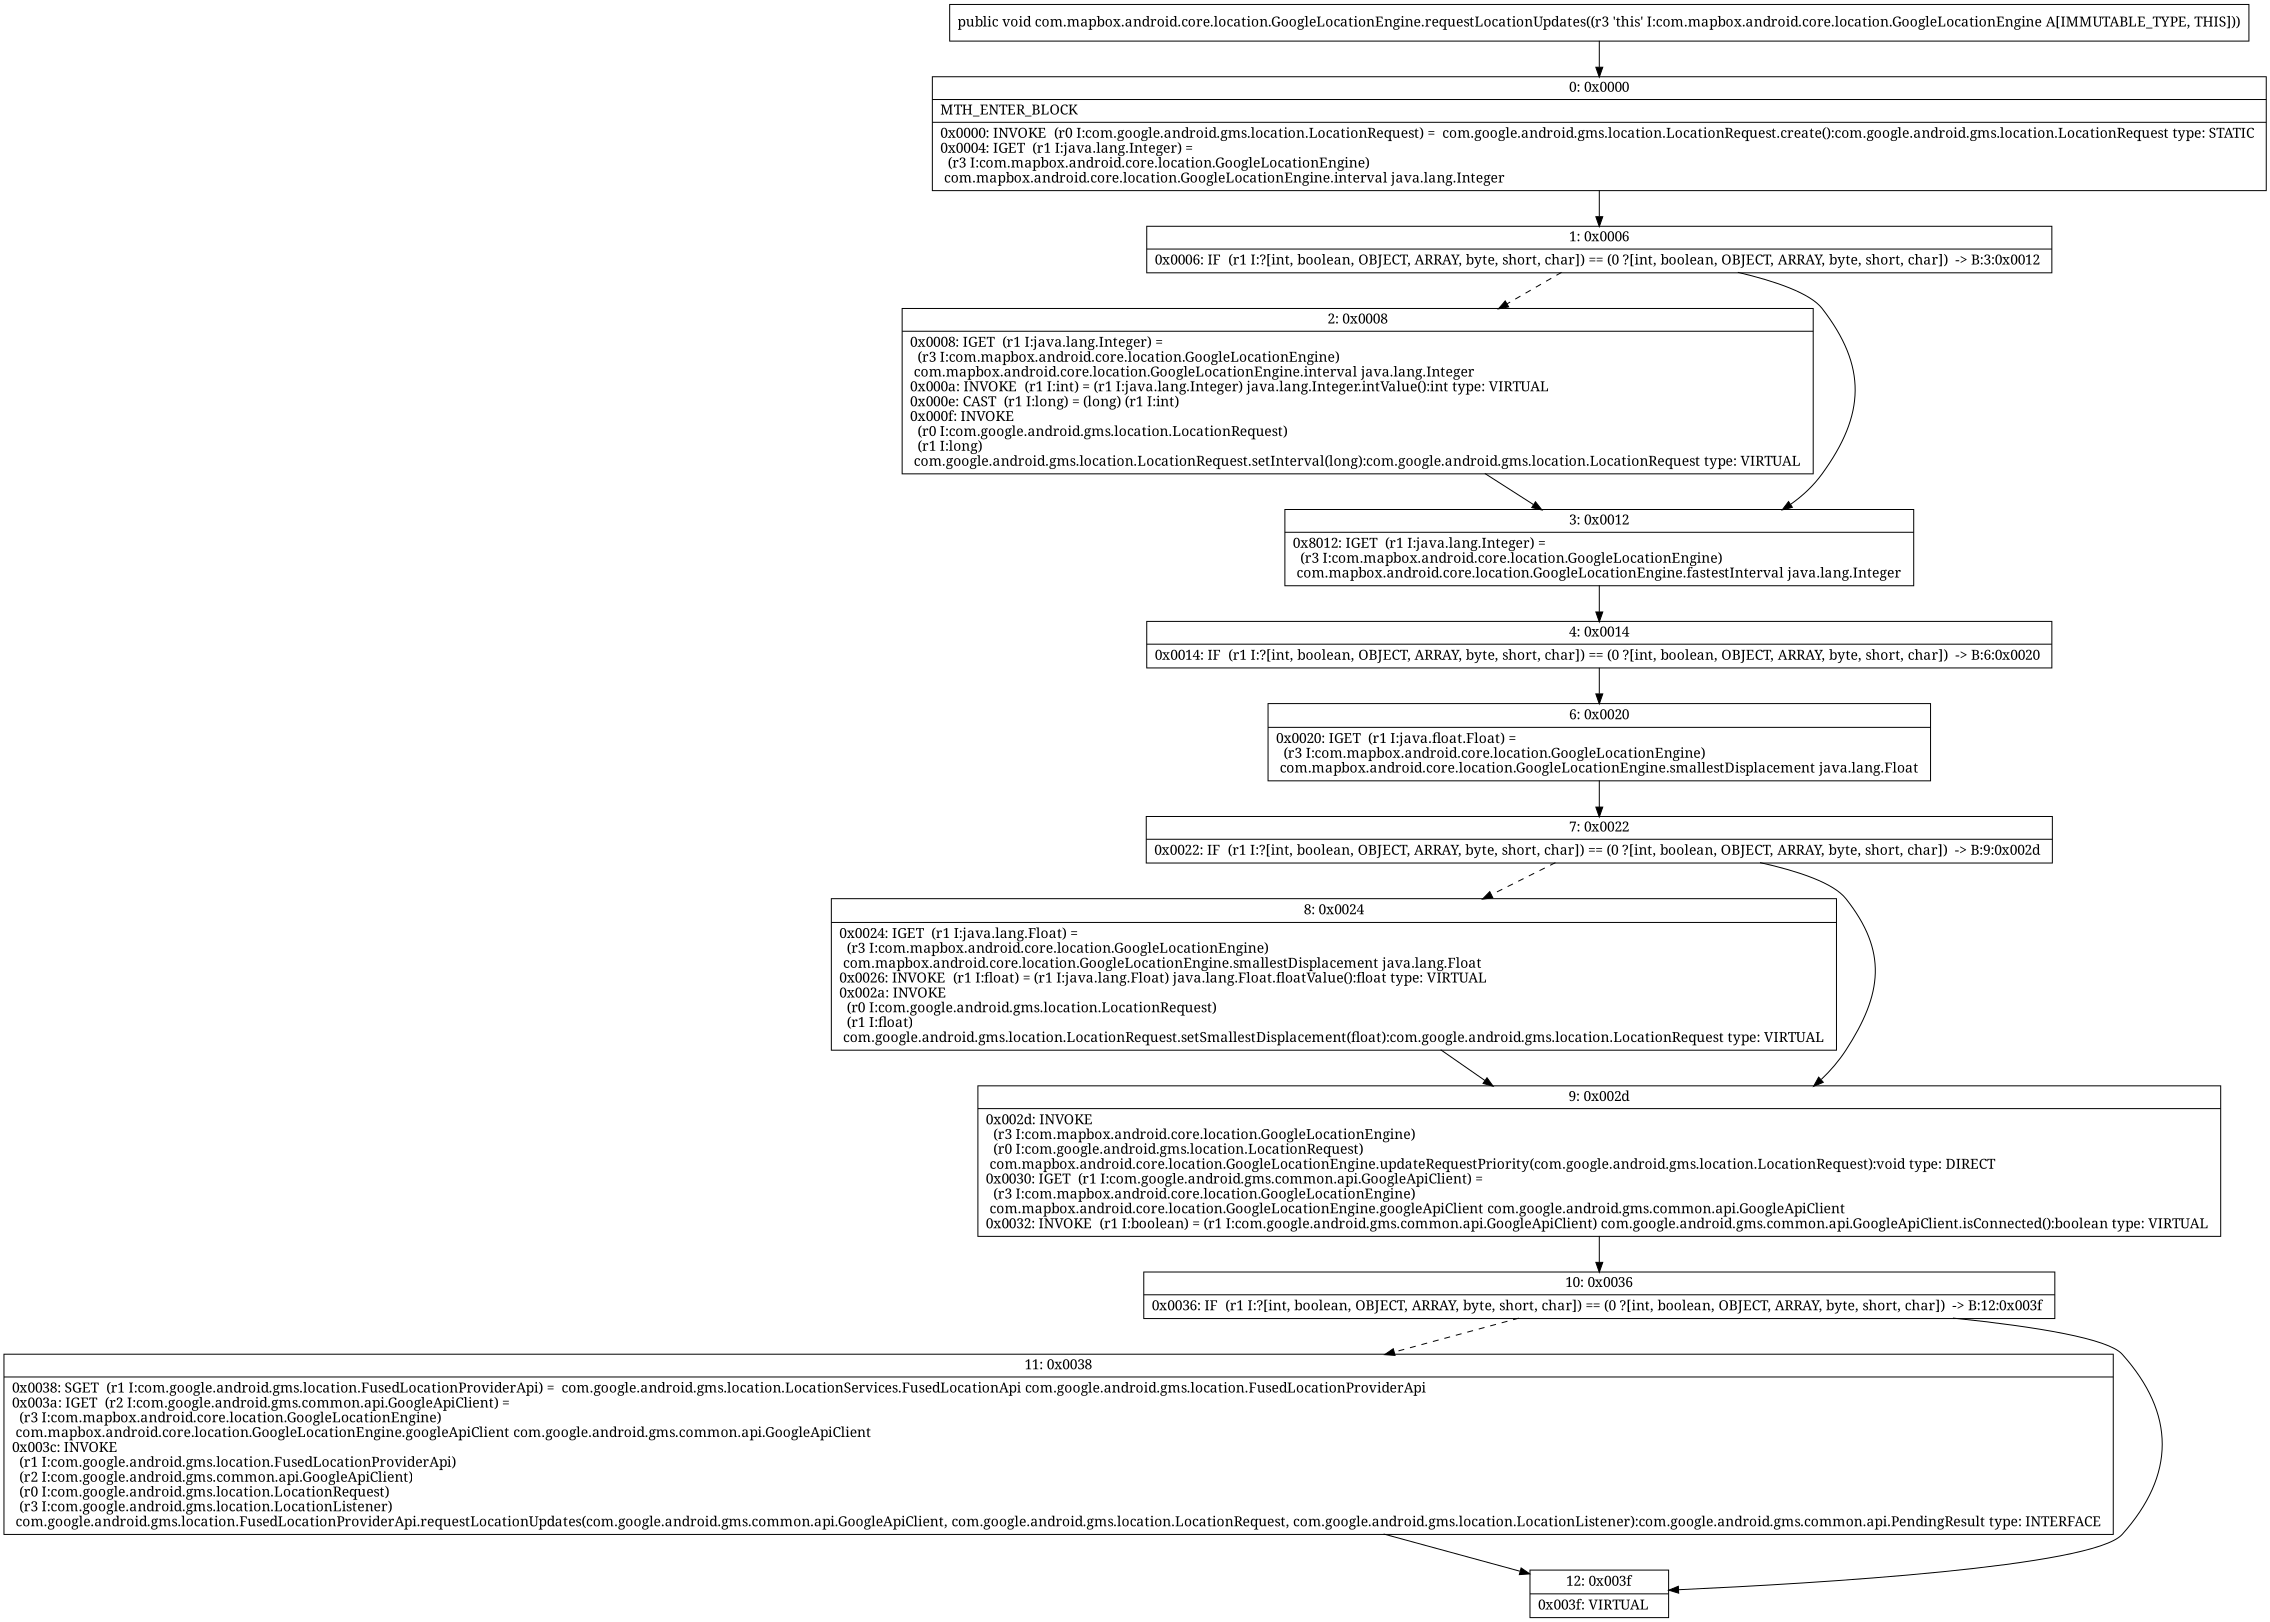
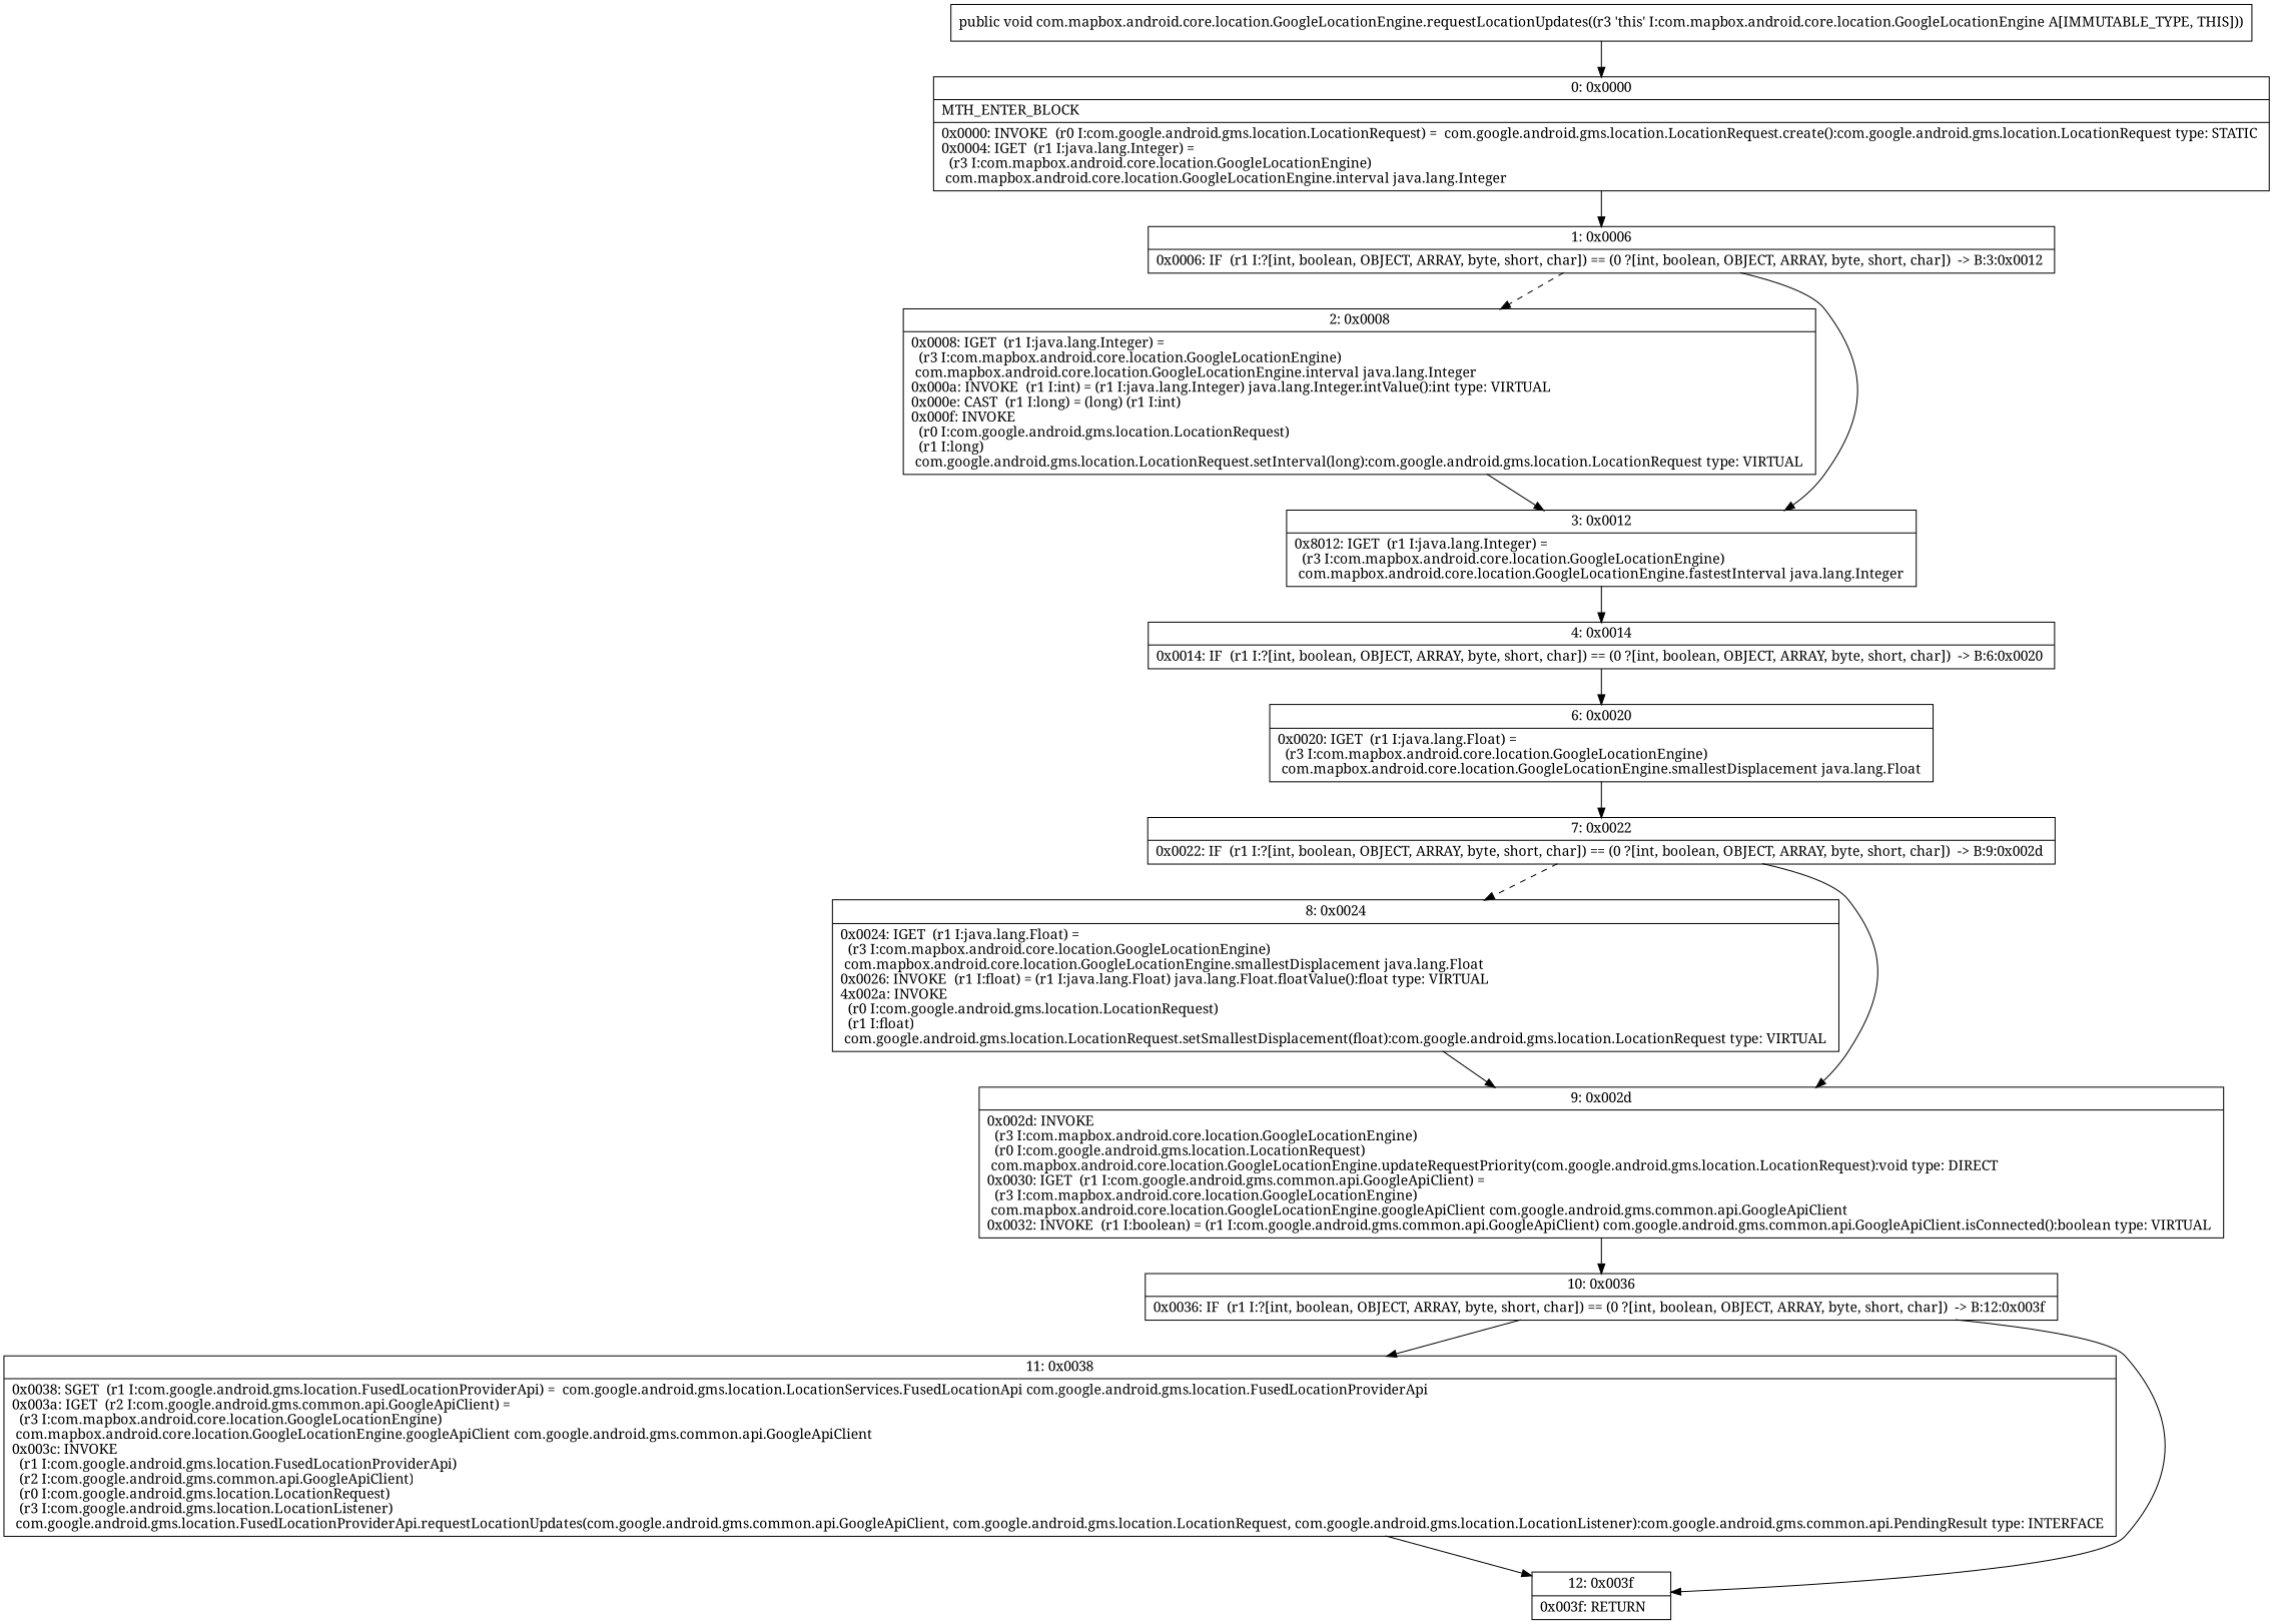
  digraph {
    fontname="Noto Serif"
    node [fontname="Noto Serif" shape=record]
    edge [fontname="Noto Serif"]
    n1 [label="{0\:\ 0x0000|MTH_ENTER_BLOCK\l|0x0000: INVOKE  (r0 I:com.google.android.gms.location.LocationRequest) =  com.google.android.gms.location.LocationRequest.create():com.google.android.gms.location.LocationRequest type: STATIC \l0x0004: IGET  (r1 I:java.lang.Integer) = \l  (r3 I:com.mapbox.android.core.location.GoogleLocationEngine)\l com.mapbox.android.core.location.GoogleLocationEngine.interval java.lang.Integer \l}"]
    n2 [label="{1\:\ 0x0006|0x0006: IF  (r1 I:?[int, boolean, OBJECT, ARRAY, byte, short, char]) == (0 ?[int, boolean, OBJECT, ARRAY, byte, short, char])  \-\> B:3:0x0012 \l}"]
    n3 [label="{2\:\ 0x0008|0x0008: IGET  (r1 I:java.lang.Integer) = \l  (r3 I:com.mapbox.android.core.location.GoogleLocationEngine)\l com.mapbox.android.core.location.GoogleLocationEngine.interval java.lang.Integer \l0x000a: INVOKE  (r1 I:int) = (r1 I:java.lang.Integer) java.lang.Integer.intValue():int type: VIRTUAL \l0x000e: CAST  (r1 I:long) = (long) (r1 I:int) \l0x000f: INVOKE  \l  (r0 I:com.google.android.gms.location.LocationRequest)\l  (r1 I:long)\l com.google.android.gms.location.LocationRequest.setInterval(long):com.google.android.gms.location.LocationRequest type: VIRTUAL \l}"]
    n4 [label="{3\:\ 0x0012|0x8012: IGET  (r1 I:java.lang.Integer) = \l  (r3 I:com.mapbox.android.core.location.GoogleLocationEngine)\l com.mapbox.android.core.location.GoogleLocationEngine.fastestInterval java.lang.Integer \l}"]
    n5 [label="{4\:\ 0x0014|0x0014: IF  (r1 I:?[int, boolean, OBJECT, ARRAY, byte, short, char]) == (0 ?[int, boolean, OBJECT, ARRAY, byte, short, char])  \-\> B:6:0x0020 \l}"]
-   n6 [label="{6\:\ 0x0020|0x0020: IGET  (r1 I:java.float.Float) = \l  (r3 I:com.mapbox.android.core.location.GoogleLocationEngine)\l com.mapbox.android.core.location.GoogleLocationEngine.smallestDisplacement java.lang.Float \l}"]
+   n6 [label="{6\:\ 0x0020|0x0020: IGET  (r1 I:java.lang.Float) = \l  (r3 I:com.mapbox.android.core.location.GoogleLocationEngine)\l com.mapbox.android.core.location.GoogleLocationEngine.smallestDisplacement java.lang.Float \l}"]
    n7 [label="{7\:\ 0x0022|0x0022: IF  (r1 I:?[int, boolean, OBJECT, ARRAY, byte, short, char]) == (0 ?[int, boolean, OBJECT, ARRAY, byte, short, char])  \-\> B:9:0x002d \l}"]
-   n8 [label="{8\:\ 0x0024|0x0024: IGET  (r1 I:java.lang.Float) = \l  (r3 I:com.mapbox.android.core.location.GoogleLocationEngine)\l com.mapbox.android.core.location.GoogleLocationEngine.smallestDisplacement java.lang.Float \l0x0026: INVOKE  (r1 I:float) = (r1 I:java.lang.Float) java.lang.Float.floatValue():float type: VIRTUAL \l0x002a: INVOKE  \l  (r0 I:com.google.android.gms.location.LocationRequest)\l  (r1 I:float)\l com.google.android.gms.location.LocationRequest.setSmallestDisplacement(float):com.google.android.gms.location.LocationRequest type: VIRTUAL \l}"]
+   n8 [label="{8\:\ 0x0024|0x0024: IGET  (r1 I:java.lang.Float) = \l  (r3 I:com.mapbox.android.core.location.GoogleLocationEngine)\l com.mapbox.android.core.location.GoogleLocationEngine.smallestDisplacement java.lang.Float \l0x0026: INVOKE  (r1 I:float) = (r1 I:java.lang.Float) java.lang.Float.floatValue():float type: VIRTUAL \l4x002a: INVOKE  \l  (r0 I:com.google.android.gms.location.LocationRequest)\l  (r1 I:float)\l com.google.android.gms.location.LocationRequest.setSmallestDisplacement(float):com.google.android.gms.location.LocationRequest type: VIRTUAL \l}"]
    n9 [label="{9\:\ 0x002d|0x002d: INVOKE  \l  (r3 I:com.mapbox.android.core.location.GoogleLocationEngine)\l  (r0 I:com.google.android.gms.location.LocationRequest)\l com.mapbox.android.core.location.GoogleLocationEngine.updateRequestPriority(com.google.android.gms.location.LocationRequest):void type: DIRECT \l0x0030: IGET  (r1 I:com.google.android.gms.common.api.GoogleApiClient) = \l  (r3 I:com.mapbox.android.core.location.GoogleLocationEngine)\l com.mapbox.android.core.location.GoogleLocationEngine.googleApiClient com.google.android.gms.common.api.GoogleApiClient \l0x0032: INVOKE  (r1 I:boolean) = (r1 I:com.google.android.gms.common.api.GoogleApiClient) com.google.android.gms.common.api.GoogleApiClient.isConnected():boolean type: VIRTUAL \l}"]
    n10 [label="{10\:\ 0x0036|0x0036: IF  (r1 I:?[int, boolean, OBJECT, ARRAY, byte, short, char]) == (0 ?[int, boolean, OBJECT, ARRAY, byte, short, char])  \-\> B:12:0x003f \l}"]
    n11 [label="{11\:\ 0x0038|0x0038: SGET  (r1 I:com.google.android.gms.location.FusedLocationProviderApi) =  com.google.android.gms.location.LocationServices.FusedLocationApi com.google.android.gms.location.FusedLocationProviderApi \l0x003a: IGET  (r2 I:com.google.android.gms.common.api.GoogleApiClient) = \l  (r3 I:com.mapbox.android.core.location.GoogleLocationEngine)\l com.mapbox.android.core.location.GoogleLocationEngine.googleApiClient com.google.android.gms.common.api.GoogleApiClient \l0x003c: INVOKE  \l  (r1 I:com.google.android.gms.location.FusedLocationProviderApi)\l  (r2 I:com.google.android.gms.common.api.GoogleApiClient)\l  (r0 I:com.google.android.gms.location.LocationRequest)\l  (r3 I:com.google.android.gms.location.LocationListener)\l com.google.android.gms.location.FusedLocationProviderApi.requestLocationUpdates(com.google.android.gms.common.api.GoogleApiClient, com.google.android.gms.location.LocationRequest, com.google.android.gms.location.LocationListener):com.google.android.gms.common.api.PendingResult type: INTERFACE \l}"]
-   n12 [label="{12\:\ 0x003f|0x003f: VIRTUAL   \l}"]
+   n12 [label="{12\:\ 0x003f|0x003f: RETURN   \l}"]
    n13 [label="{public void com.mapbox.android.core.location.GoogleLocationEngine.requestLocationUpdates((r3 'this' I:com.mapbox.android.core.location.GoogleLocationEngine A[IMMUTABLE_TYPE, THIS])) }"]
    n1 -> n2
    n2 -> n3 [style=dashed]
    n2 -> n4
    n3 -> n4
    n4 -> n5
    n5 -> n6
    n6 -> n7
    n7 -> n8 [style=dashed]
    n7 -> n9
    n8 -> n9
    n9 -> n10
-   n10 -> n11 [style=dashed]
+   n10 -> n11 [style=solid]
    n10 -> n12
    n11 -> n12
    n13 -> n1
  }
